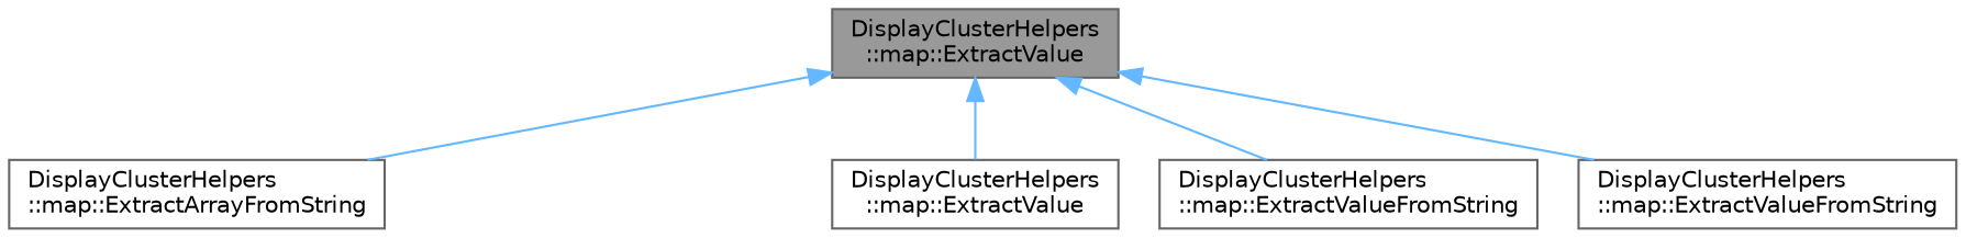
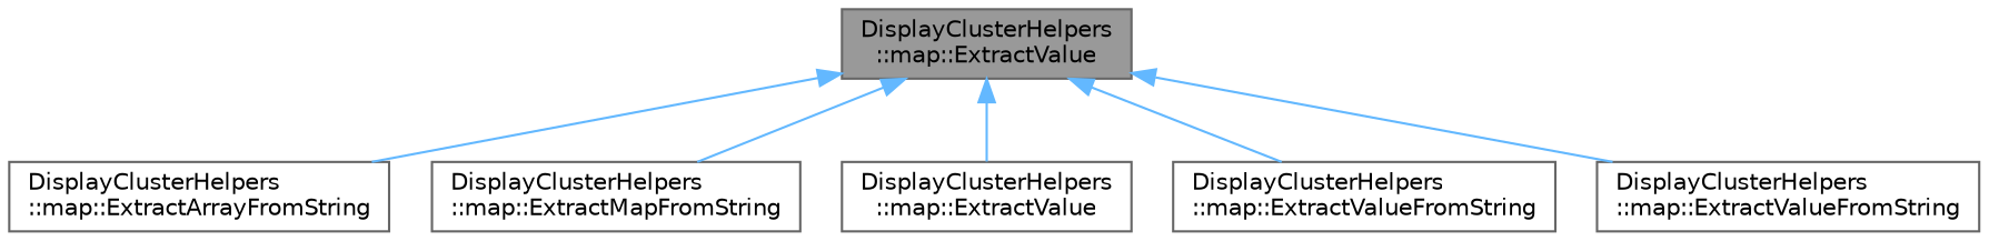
  digraph {
    rankdir=TB
    node [color=grey40 fillcolor=white fontname=Helvetica fontsize=10 shape=box style=filled]
    edge [color=steelblue1 dir=back fontname=Helvetica fontsize=10 labelfontname=Helvetica labelfontsize=10 style=solid]
    n1 [color=gray40 fillcolor=grey60 fontcolor=black height=0.2 label="DisplayClusterHelpers\l::map::ExtractValue" width=0.4]
    n2 [height=0.2 label="DisplayClusterHelpers\l::map::ExtractArrayFromString" width=0.4]
+   n3 [height=0.2 label="DisplayClusterHelpers\l::map::ExtractMapFromString" width=0.4]
    n4 [height=0.2 label="DisplayClusterHelpers\l::map::ExtractValue" width=0.4]
    n5 [height=0.2 label="DisplayClusterHelpers\l::map::ExtractValueFromString" width=0.4]
    n6 [height=0.2 label="DisplayClusterHelpers\l::map::ExtractValueFromString" width=0.4]
    n1 -> n2
+   n1 -> n3
    n1 -> n4
    n1 -> n5
    n1 -> n6
  }
